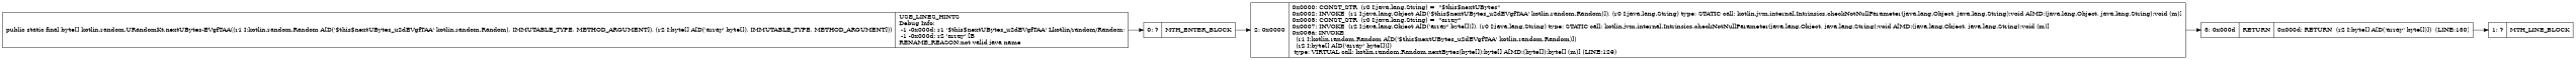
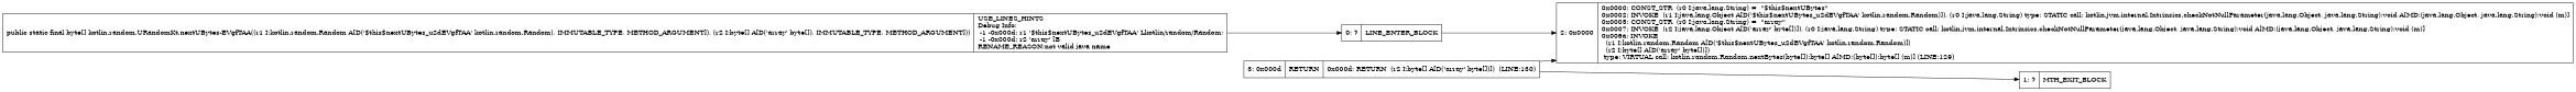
  digraph {
    rankdir=LR
    node [shape=record]
-   n1 [label="{0\:\ ?|MTH_ENTER_BLOCK\l}"]
+   n1 [label="{0\:\ ?|LINE_ENTER_BLOCK\l}"]
    n2 [label="{2\:\ 0x0000|0x0000: CONST_STR  (r0 I:java.lang.String) =  \"$this$nextUBytes\" \l0x0002: INVOKE  (r1 I:java.lang.Object A[D('$this$nextUBytes_u2dEVgfTAA' kotlin.random.Random)]), (r0 I:java.lang.String) type: STATIC call: kotlin.jvm.internal.Intrinsics.checkNotNullParameter(java.lang.Object, java.lang.String):void A[MD:(java.lang.Object, java.lang.String):void (m)]\l0x0005: CONST_STR  (r0 I:java.lang.String) =  \"array\" \l0x0007: INVOKE  (r2 I:java.lang.Object A[D('array' byte[])]), (r0 I:java.lang.String) type: STATIC call: kotlin.jvm.internal.Intrinsics.checkNotNullParameter(java.lang.Object, java.lang.String):void A[MD:(java.lang.Object, java.lang.String):void (m)]\l0x006a: INVOKE  \l  (r1 I:kotlin.random.Random A[D('$this$nextUBytes_u2dEVgfTAA' kotlin.random.Random)])\l  (r2 I:byte[] A[D('array' byte[])])\l type: VIRTUAL call: kotlin.random.Random.nextBytes(byte[]):byte[] A[MD:(byte[]):byte[] (m)] (LINE:129)\l}"]
    n3 [label="{3\:\ 0x000d|RETURN\l|0x000d: RETURN  (r2 I:byte[] A[D('array' byte[])])  (LINE:130)\l}"]
-   n4 [label="{1\:\ ?|MTH_LINE_BLOCK\l}"]
+   n4 [label="{1\:\ ?|MTH_EXIT_BLOCK\l}"]
    n5 [label="{public static final byte[] kotlin.random.URandomKt.nextUBytes\-EVgfTAA((r1 I:kotlin.random.Random A[D('$this$nextUBytes_u2dEVgfTAA' kotlin.random.Random), IMMUTABLE_TYPE, METHOD_ARGUMENT]), (r2 I:byte[] A[D('array' byte[]), IMMUTABLE_TYPE, METHOD_ARGUMENT]))  | USE_LINES_HINTS\lDebug Info:\l  \-1 \-0x000d: r1 '$this$nextUBytes_u2dEVgfTAA' Lkotlin\/random\/Random;\l  \-1 \-0x000d: r2 'array' [B\lRENAME_REASON:not valid java name\l}"]
    n1 -> n2
-   n2 -> n3
+   n3 -> n2
    n3 -> n4
    n5 -> n1
  }
